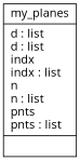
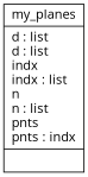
  digraph {
    rankdir=BT
    fontname="Open Sans"
-   n1 [label="{my_planes|d : list\ld : list\lindx\lindx : list\ln\ln : list\lpnts\lpnts : list\l|}" shape=record fontname="Open Sans"]
+   n1 [label="{my_planes|d : list\ld : list\lindx\lindx : list\ln\ln : list\lpnts\lpnts : indx\l|}" shape=record fontname="Open Sans"]
  }
